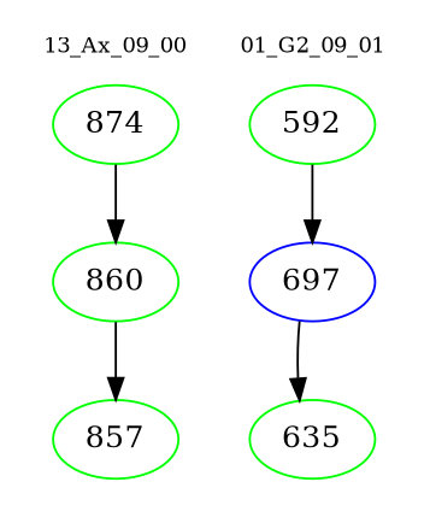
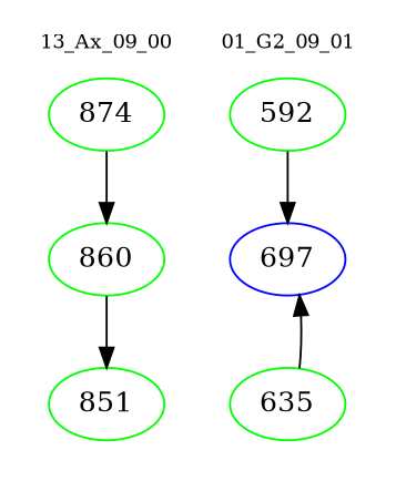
  digraph {
    node [color=green]
    edge [color=black]
    n1 [label=874]
    n2 [label=860]
-   n3 [label=857]
+   n3 [label=851]
    n4 [label=592]
    n5 [color=blue label=697]
    n6 [label=635]
    subgraph cluster_1 {
      color=white
      fontsize=10
      label="13_Ax_09_00"
      n1
      n2
      n3
    }
    subgraph cluster_2 {
      color=white
      fontsize=10
      label="01_G2_09_01"
      n4
      n5
      n6
    }
    n1 -> n2
    n2 -> n3
    n4 -> n5
-   n5 -> n6
+   n6 -> n5
  }
